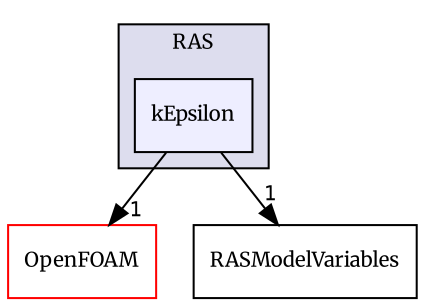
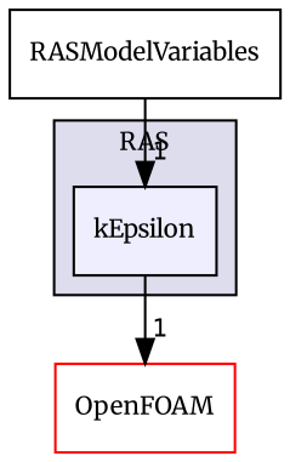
  digraph {
    compound=true
    fontname=Merriweather
    node [fontname=Merriweather fontsize=10 shape=box]
    edge [fontname=Merriweather headlabel=1 labeldistance=1.5 labelfontname=Helvetica labelfontsize=10]
    n1 [fillcolor="#eeeeff" label=kEpsilon pencolor=black style=filled]
    n2 [color=red label=OpenFOAM]
    n3 [label=RASModelVariables]
    subgraph cluster_1 {
      bgcolor="#ddddee"
      fontsize=10
      label=RAS
      pencolor=black
      n1
    }
    n1 -> n2
-   n1 -> n3
+   n3 -> n1
  }
